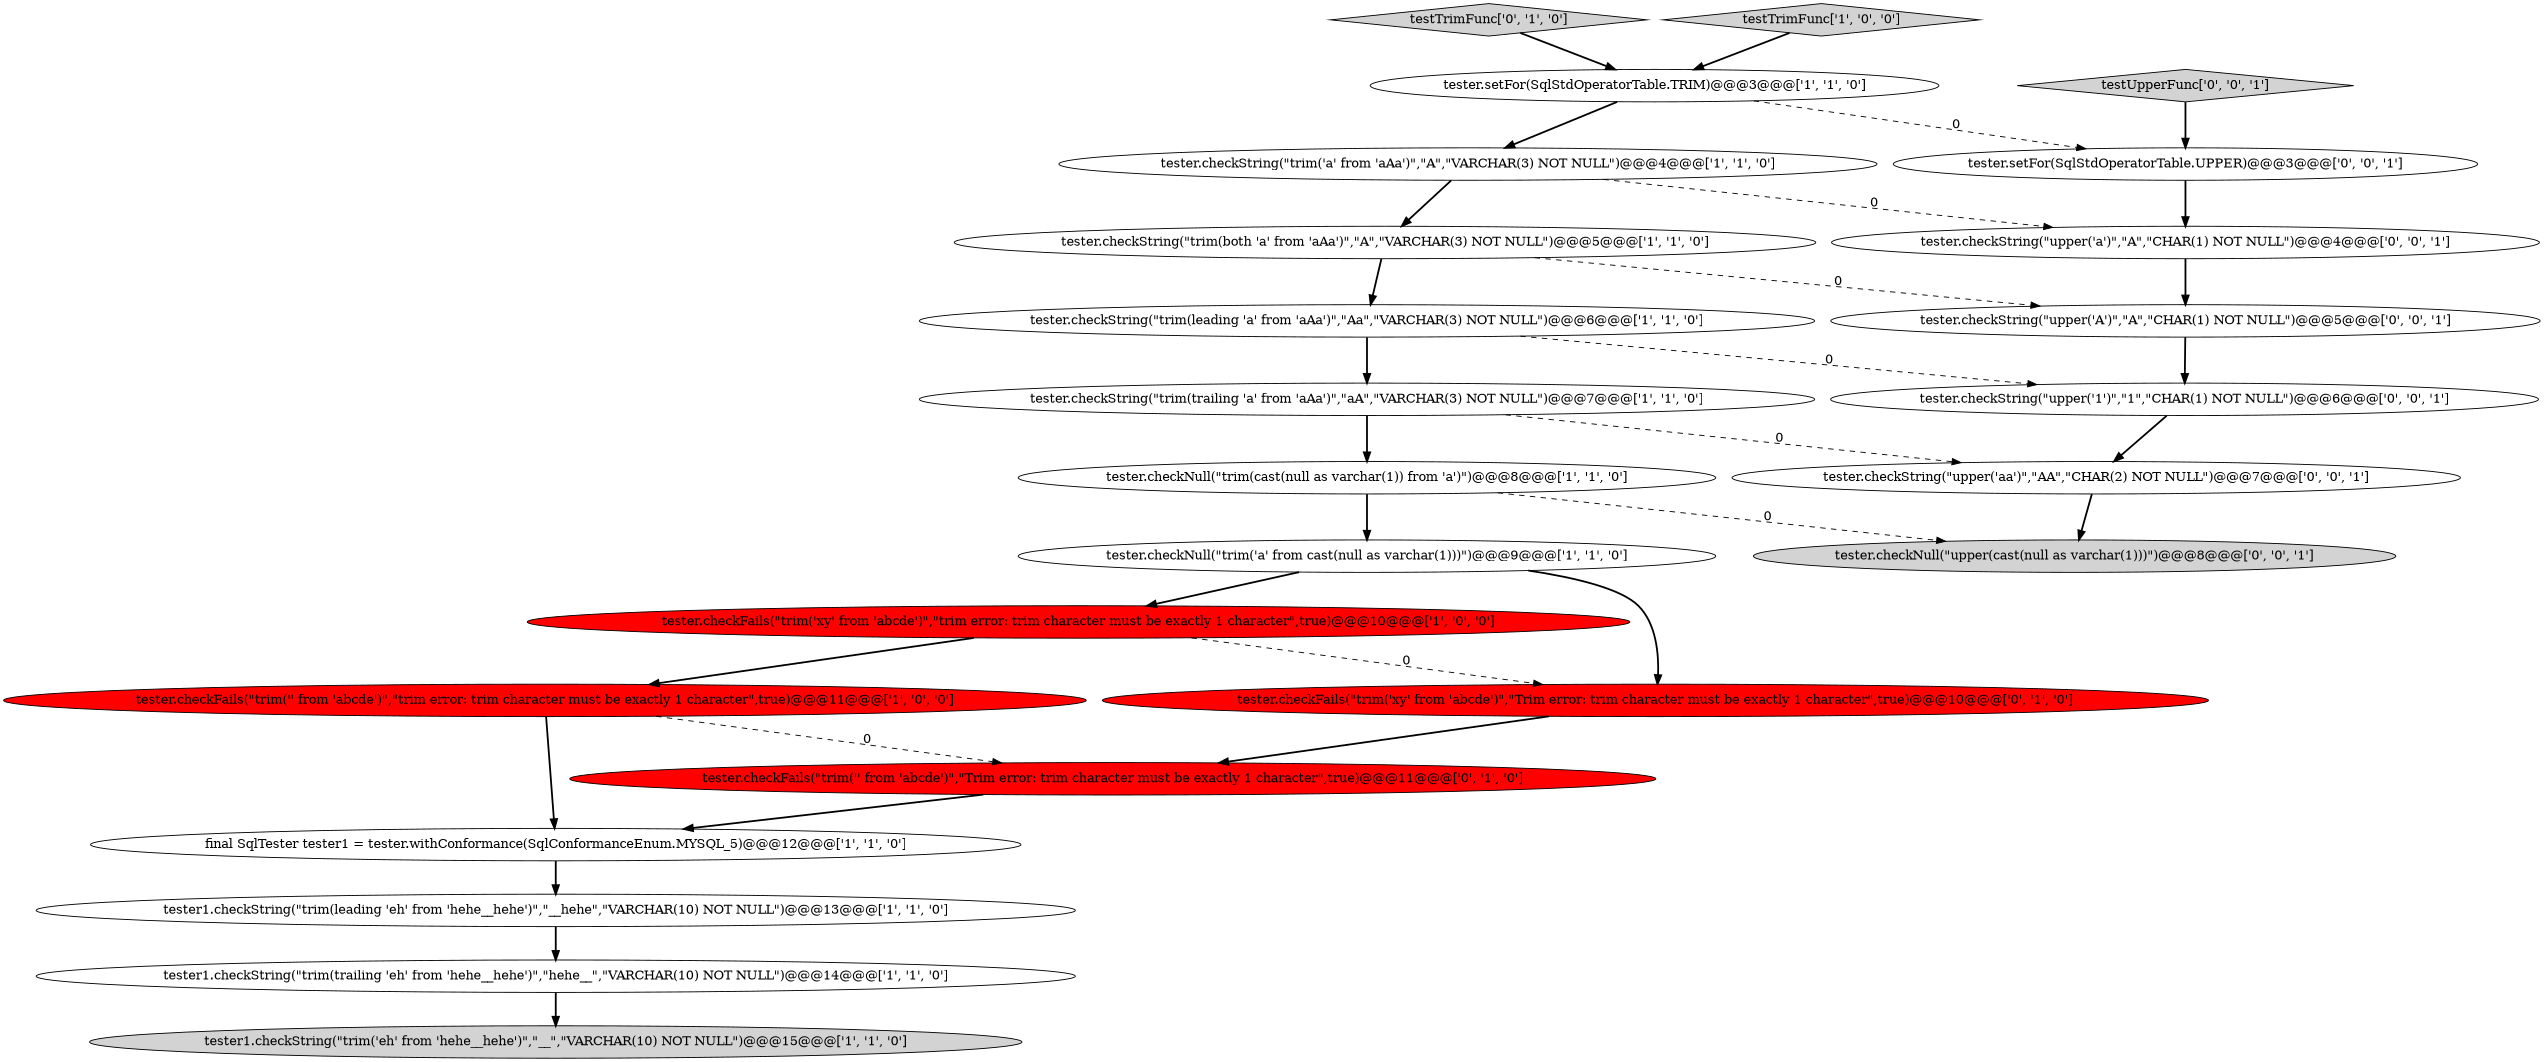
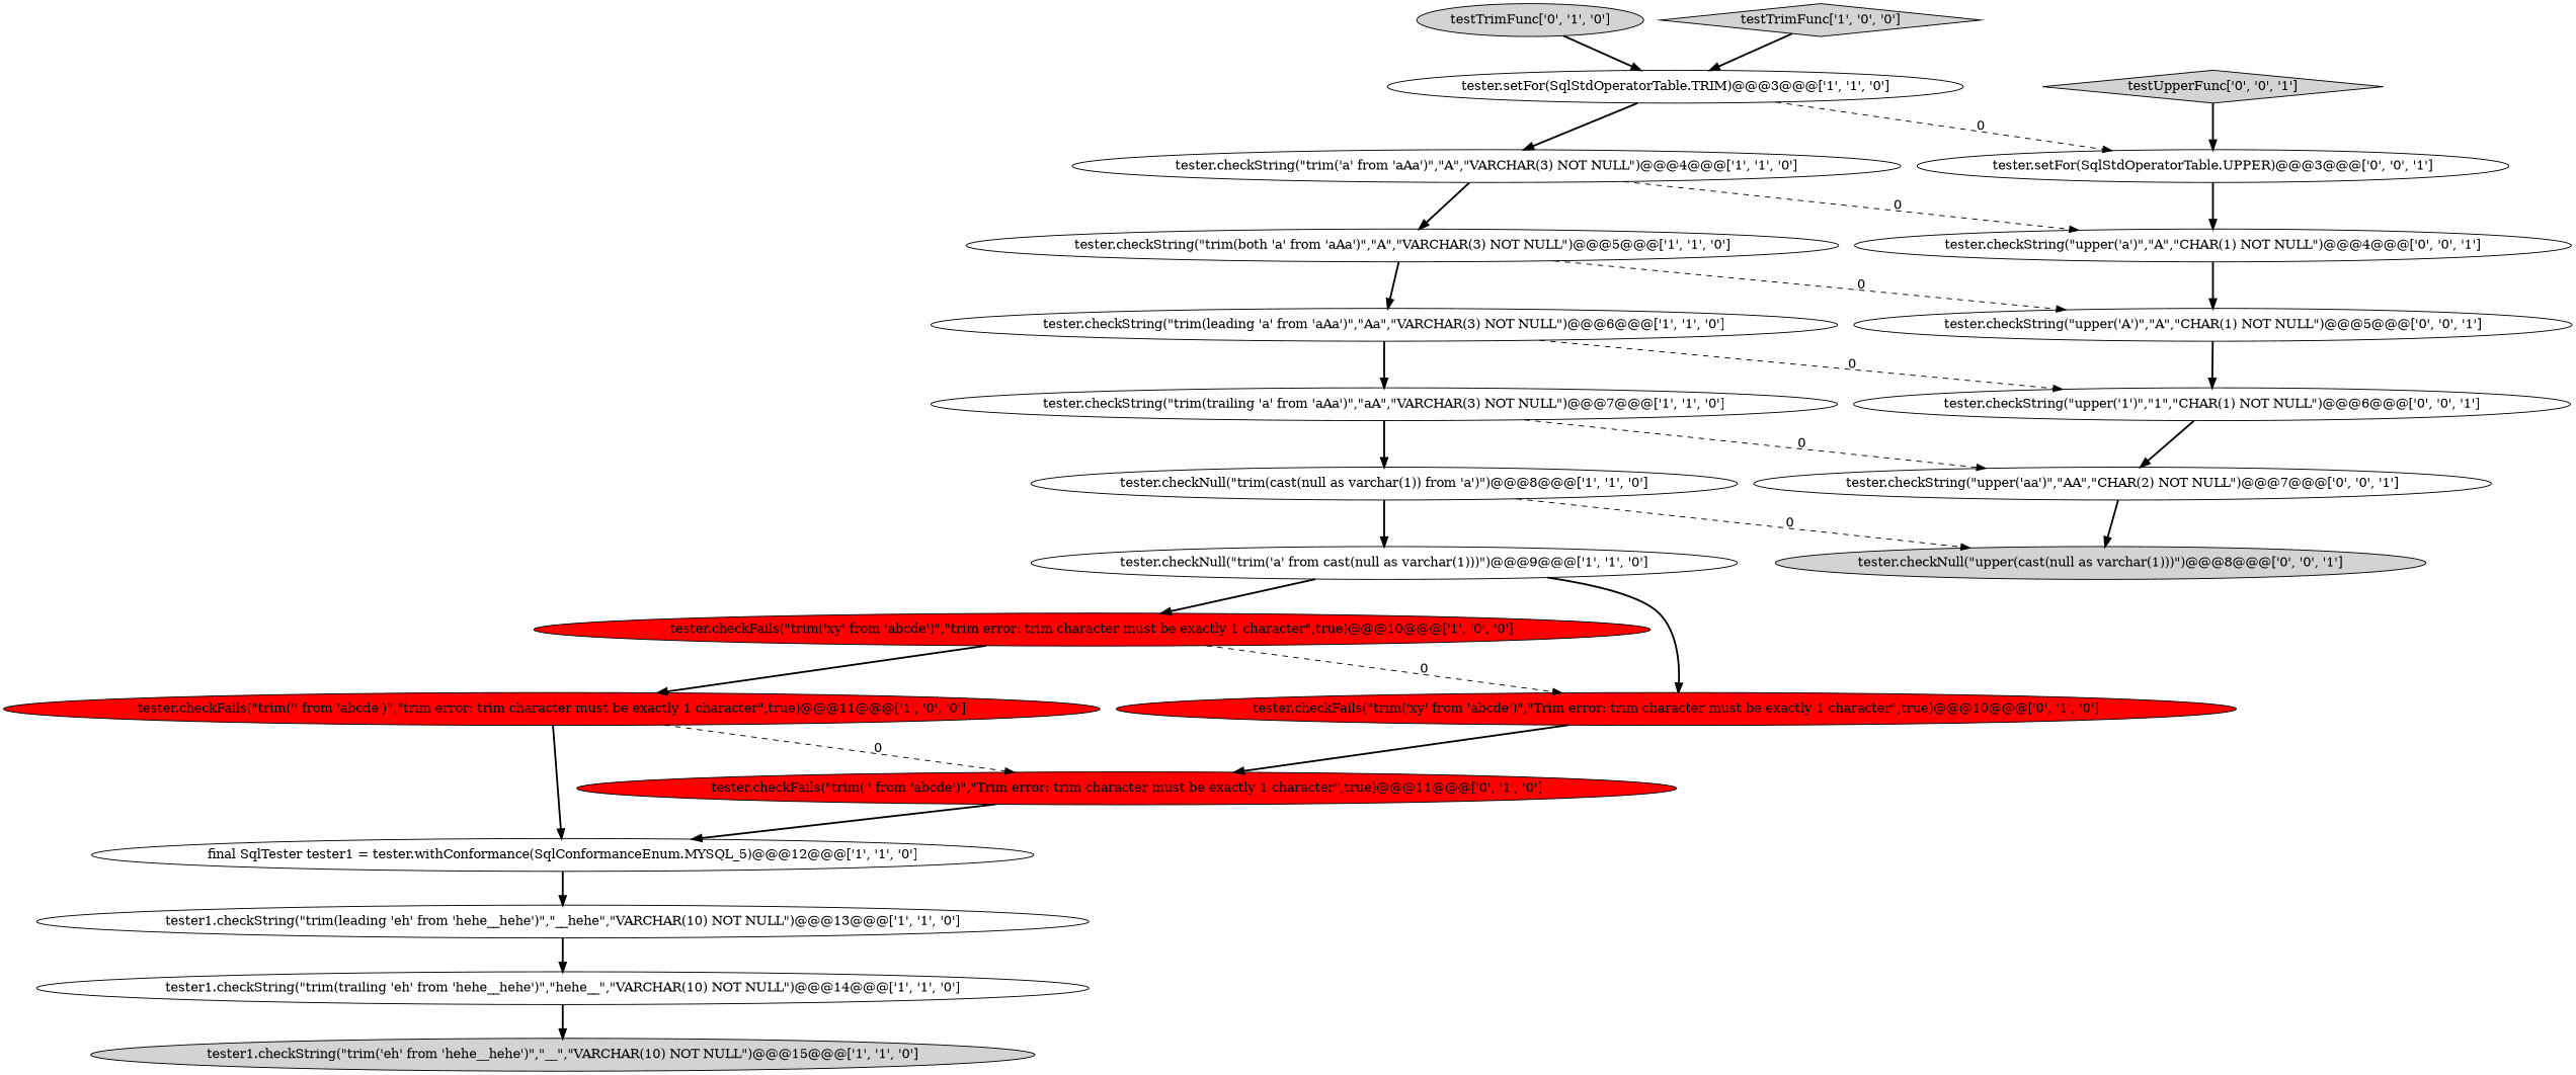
  digraph {
    node [fillcolor=white shape=ellipse style=filled]
    edge [style=bold]
    n1 [fillcolor=red label="tester.checkFails(\"trim('' from 'abcde')\",\"trim error: trim character must be exactly 1 character\",true)@@@11@@@['1', '0', '0']"]
    n2 [fillcolor=red label="tester.checkFails(\"trim('' from 'abcde')\",\"Trim error: trim character must be exactly 1 character\",true)@@@11@@@['0', '1', '0']"]
    n3 [label="final SqlTester tester1 = tester.withConformance(SqlConformanceEnum.MYSQL_5)@@@12@@@['1', '1', '0']"]
    n4 [label="tester.checkNull(\"trim('a' from cast(null as varchar(1)))\")@@@9@@@['1', '1', '0']"]
    n5 [fillcolor=red label="tester.checkFails(\"trim('xy' from 'abcde')\",\"Trim error: trim character must be exactly 1 character\",true)@@@10@@@['0', '1', '0']"]
    n6 [fillcolor=red label="tester.checkFails(\"trim('xy' from 'abcde')\",\"trim error: trim character must be exactly 1 character\",true)@@@10@@@['1', '0', '0']"]
    n7 [label="tester1.checkString(\"trim(leading 'eh' from 'hehe__hehe')\",\"__hehe\",\"VARCHAR(10) NOT NULL\")@@@13@@@['1', '1', '0']"]
    n8 [label="tester1.checkString(\"trim(trailing 'eh' from 'hehe__hehe')\",\"hehe__\",\"VARCHAR(10) NOT NULL\")@@@14@@@['1', '1', '0']"]
-   n9 [fillcolor=lightgray label="testTrimFunc['0', '1', '0']" shape=diamond]
+   n9 [fillcolor=lightgray label="testTrimFunc['0', '1', '0']"]
    n10 [label="tester.setFor(SqlStdOperatorTable.TRIM)@@@3@@@['1', '1', '0']"]
    n11 [label="tester.checkString(\"upper('A')\",\"A\",\"CHAR(1) NOT NULL\")@@@5@@@['0', '0', '1']"]
    n12 [label="tester.checkString(\"upper('1')\",\"1\",\"CHAR(1) NOT NULL\")@@@6@@@['0', '0', '1']"]
    n13 [fillcolor=lightgray label="testUpperFunc['0', '0', '1']" shape=diamond]
    n14 [label="tester.setFor(SqlStdOperatorTable.UPPER)@@@3@@@['0', '0', '1']"]
    n15 [label="tester.checkString(\"upper('aa')\",\"AA\",\"CHAR(2) NOT NULL\")@@@7@@@['0', '0', '1']"]
    n16 [fillcolor=lightgray label="tester.checkNull(\"upper(cast(null as varchar(1)))\")@@@8@@@['0', '0', '1']"]
    n17 [label="tester.checkString(\"trim(leading 'a' from 'aAa')\",\"Aa\",\"VARCHAR(3) NOT NULL\")@@@6@@@['1', '1', '0']"]
    n18 [label="tester.checkString(\"trim(trailing 'a' from 'aAa')\",\"aA\",\"VARCHAR(3) NOT NULL\")@@@7@@@['1', '1', '0']"]
    n19 [label="tester.checkString(\"trim(both 'a' from 'aAa')\",\"A\",\"VARCHAR(3) NOT NULL\")@@@5@@@['1', '1', '0']"]
    n20 [label="tester.checkString(\"trim('a' from 'aAa')\",\"A\",\"VARCHAR(3) NOT NULL\")@@@4@@@['1', '1', '0']"]
    n21 [label="tester.checkString(\"upper('a')\",\"A\",\"CHAR(1) NOT NULL\")@@@4@@@['0', '0', '1']"]
    n22 [fillcolor=lightgray label="tester1.checkString(\"trim('eh' from 'hehe__hehe')\",\"__\",\"VARCHAR(10) NOT NULL\")@@@15@@@['1', '1', '0']"]
    n23 [label="tester.checkNull(\"trim(cast(null as varchar(1)) from 'a')\")@@@8@@@['1', '1', '0']"]
    n24 [fillcolor=lightgray label="testTrimFunc['1', '0', '0']" shape=diamond]
    n1 -> n2 [label=0 style=dashed]
    n1 -> n3
    n2 -> n3
    n3 -> n7
    n4 -> n5
    n4 -> n6
    n5 -> n2
    n6 -> n1
    n6 -> n5 [label=0 style=dashed]
    n7 -> n8
    n8 -> n22
    n9 -> n10
    n10 -> n14 [label=0 style=dashed]
    n10 -> n20
    n11 -> n12
    n12 -> n15
    n13 -> n14
    n14 -> n21
    n15 -> n16
    n17 -> n12 [label=0 style=dashed]
    n17 -> n18
    n18 -> n15 [label=0 style=dashed]
    n18 -> n23
    n19 -> n11 [label=0 style=dashed]
    n19 -> n17
    n20 -> n19
    n20 -> n21 [label=0 style=dashed]
    n21 -> n11
    n23 -> n4
    n23 -> n16 [label=0 style=dashed]
    n24 -> n10
  }
